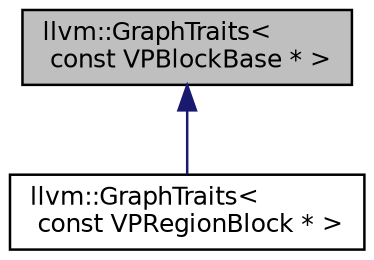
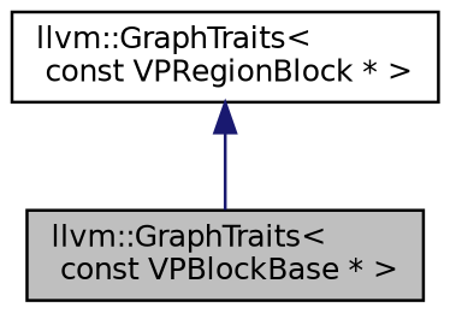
  digraph {
    node [color=black fontname=Helvetica fontsize=10 shape=box]
    n1 [fillcolor=grey75 fontcolor=black height=0.2 label="llvm::GraphTraits\<\l const VPBlockBase * \>" style=filled width=0.4]
    n2 [height=0.2 label="llvm::GraphTraits\<\l const VPRegionBlock * \>" width=0.4]
-   n1 -> n2 [color=midnightblue dir=back fontname=Helvetica fontsize=10 labelfontname=Helvetica labelfontsize=10 style=solid]
+   n2 -> n1 [color=midnightblue dir=back fontname=Helvetica fontsize=10 labelfontname=Helvetica labelfontsize=10 style=solid]
  }
